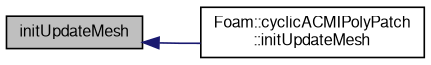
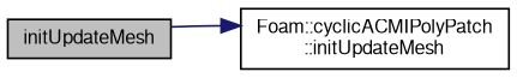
  digraph {
    rankdir=LR
    node [color=black fontname=FreeSans fontsize=10 shape=record]
    n1 [fillcolor=grey75 fontcolor=black height=0.2 label=initUpdateMesh style=filled width=0.4]
    n2 [height=0.2 label="Foam::cyclicACMIPolyPatch\l::initUpdateMesh" width=0.4]
-   n1 -> n2 [color=midnightblue dir=back fontname=FreeSans fontsize=10 labelfontname=FreeSans labelfontsize=10 style=solid]
+   n2 -> n1 [color=midnightblue dir=back fontname=FreeSans fontsize=10 labelfontname=FreeSans labelfontsize=10 style=solid]
  }
